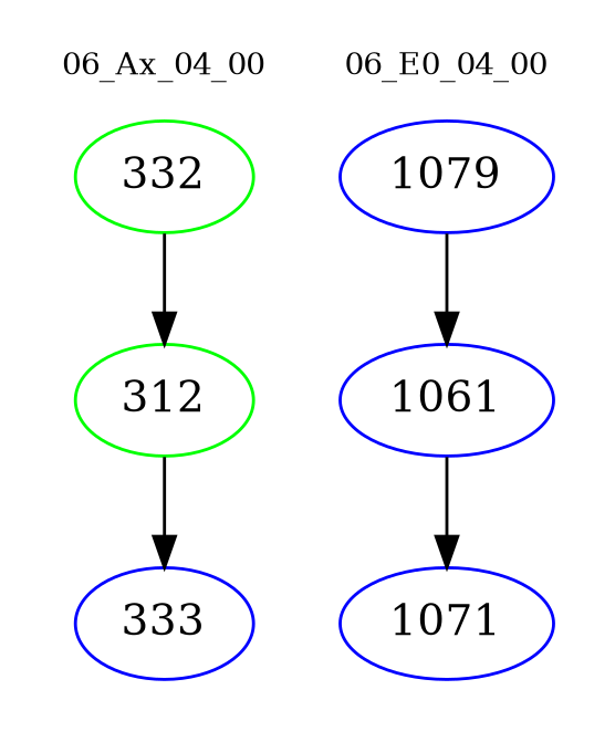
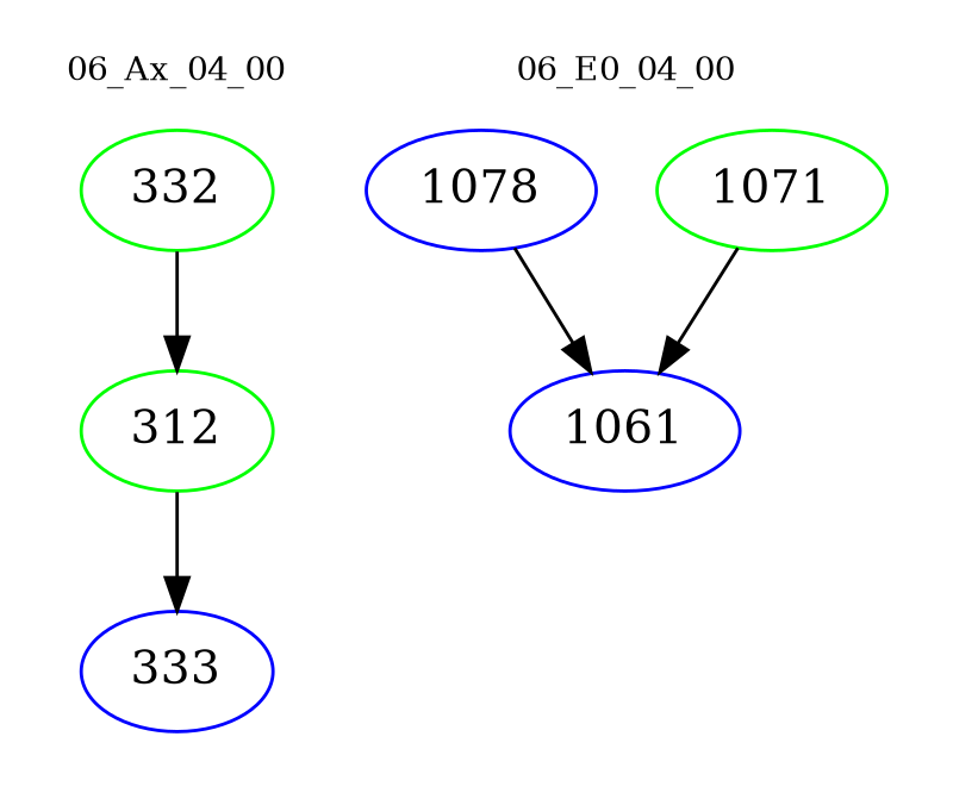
  digraph {
    node [color=green]
    edge [color=black]
    n1 [label=332]
    n2 [label=312]
    n3 [color=blue label=333]
-   n4 [color=blue label=1071]
+   n4 [label=1071]
    n5 [color=blue label=1061]
-   n6 [color=blue label=1079]
+   n6 [color=blue label=1078]
    subgraph cluster_1 {
      color=white
      fontsize=10
      label="06_Ax_04_00"
      n1
      n2
      n3
    }
    subgraph cluster_2 {
      color=white
      fontsize=10
      label="06_E0_04_00"
      n4
      n5
      n6
    }
    n1 -> n2
    n2 -> n3
-   n5 -> n4
+   n4 -> n5
    n6 -> n5
  }
